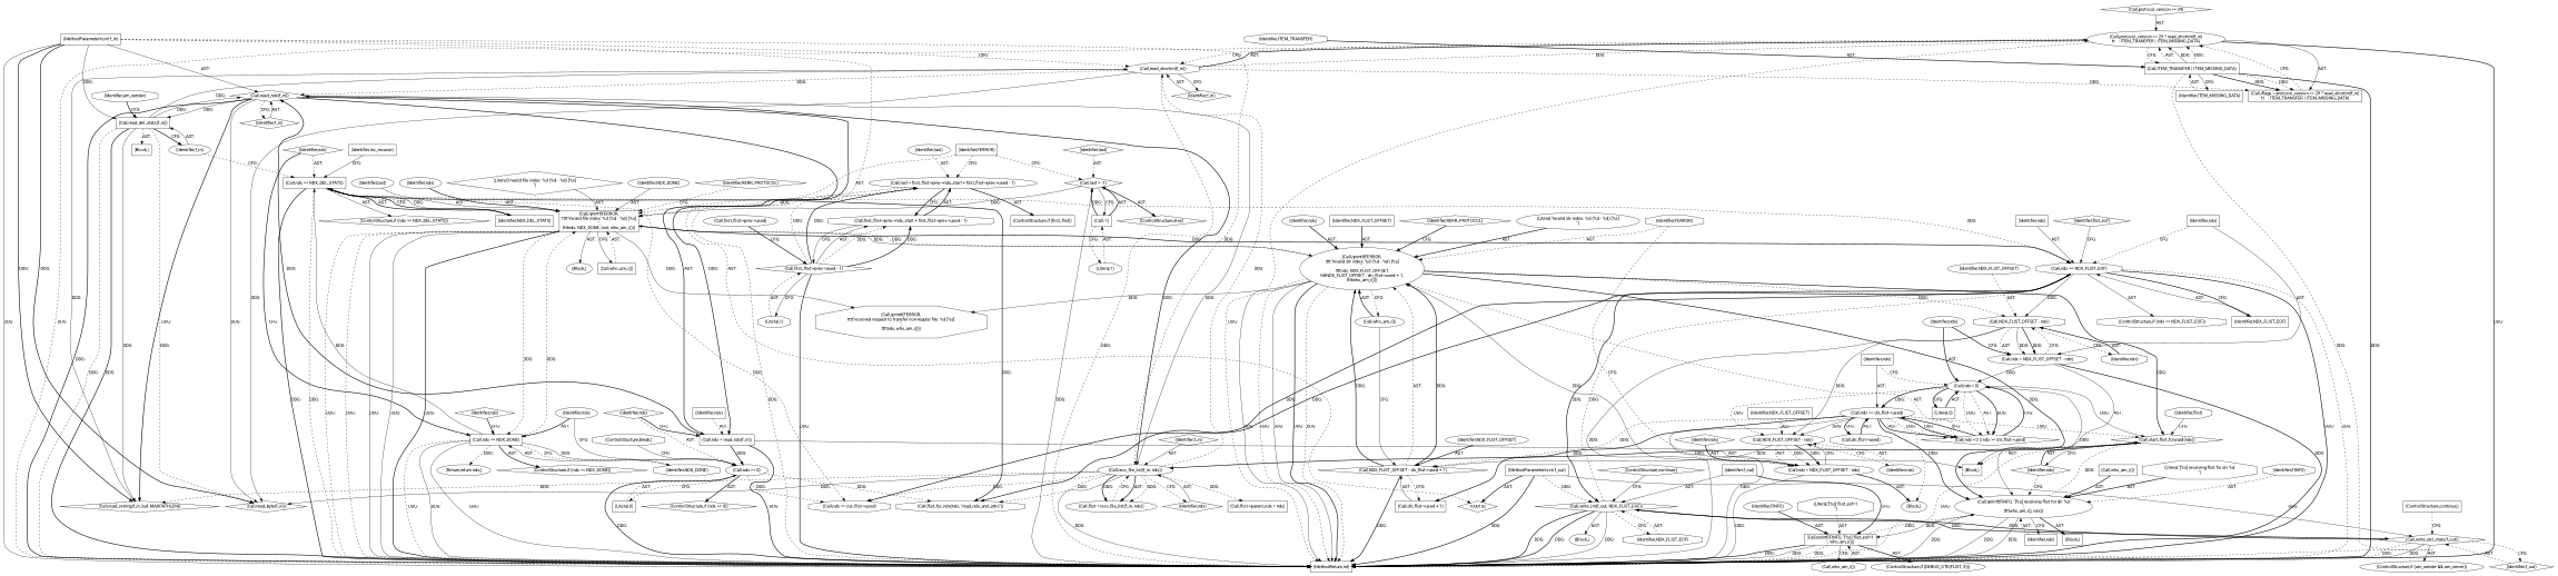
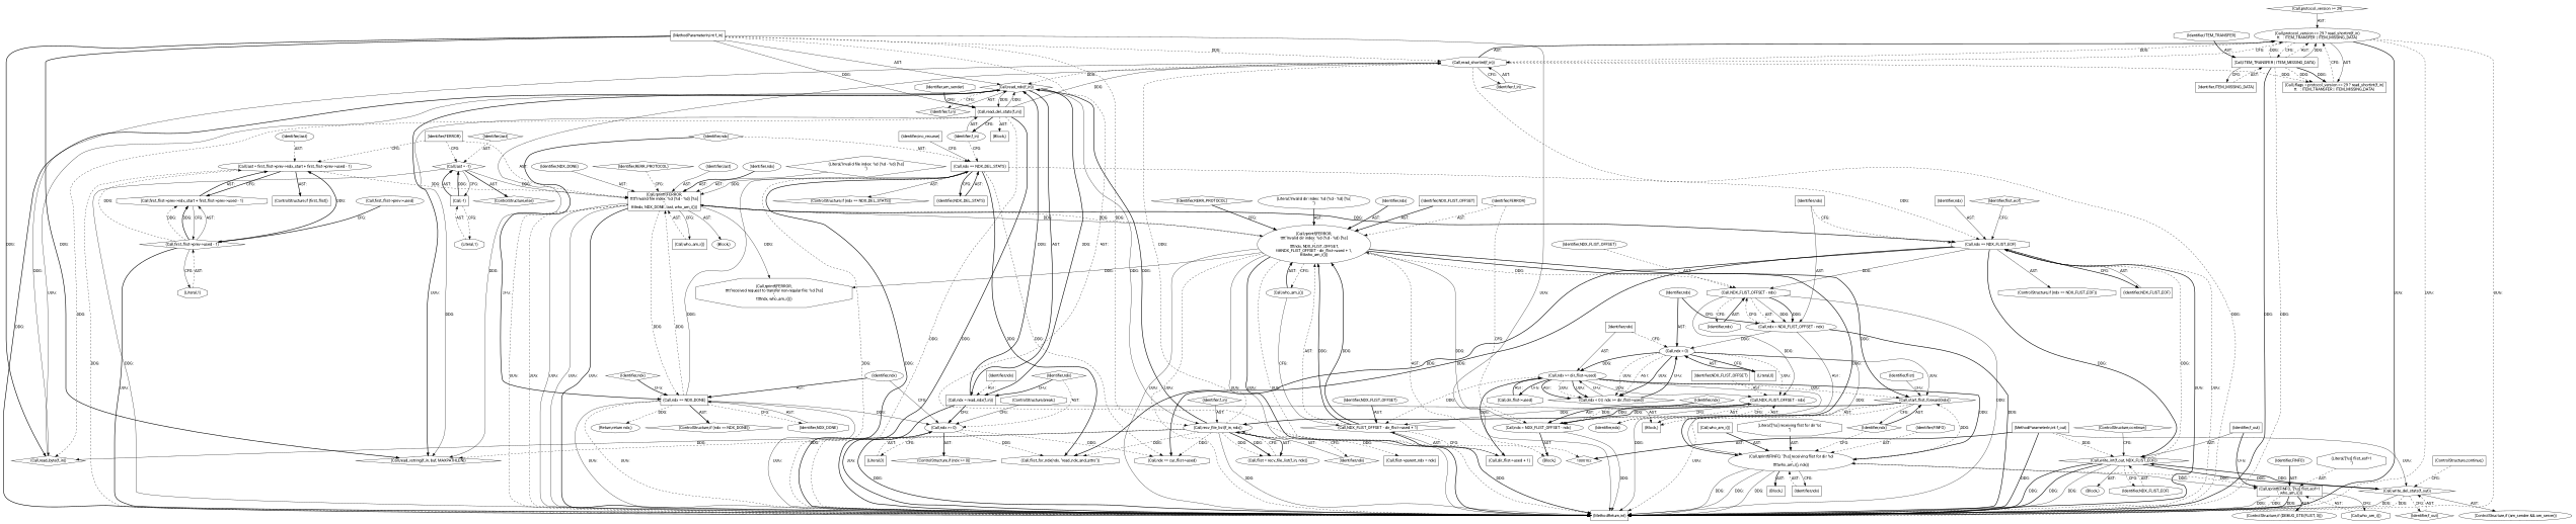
  digraph {
    fontname=Roboto
    node [fontname=Roboto shape=box]
    edge [fontname=Roboto style=dashed]
    n1 [label="(Call,protocol_version >= 29 ? read_shortint(f_in)\n\t\t   : ITEM_TRANSFER | ITEM_MISSING_DATA)" shape=ellipse]
    n2 [label="(Call,read_shortint(f_in))" shape=octagon]
    n3 [label="(Call,ITEM_TRANSFER | ITEM_MISSING_DATA)"]
    n4 [label="(Call,iflags = protocol_version >= 29 ? read_shortint(f_in)\n\t\t   : ITEM_TRANSFER | ITEM_MISSING_DATA)"]
    n5 [label="(MethodReturn,int)"]
    n6 [label="(Call,read_ndx(f_in))" shape=diamond]
    n7 [label="(Call,read_vstring(f_in, buf, MAXPATHLEN))" shape=diamond]
    n8 [label="(Call,read_byte(f_in))" shape=diamond]
    n9 [label="(Identifier,f_in)" shape=diamond]
    n10 [label="(Identifier,ITEM_MISSING_DATA)"]
    n11 [label="(Call,recv_file_list(f_in, ndx))" shape=ellipse]
    n12 [label="(Call,read_del_stats(f_in))"]
    n13 [label="(Call,ndx = read_ndx(f_in))"]
    n14 [label="(Identifier,f_in)" shape=diamond]
    n15 [label="(Call,ndx == cur_flist->used)" shape=octagon]
    n16 [label="(Call,flist_for_ndx(ndx, \"read_ndx_and_attrs\"))" shape=octagon]
    n17 [label="(Identifier,ndx)" shape=diamond]
    n18 [label="(Call,flist->parent_ndx = ndx)"]
    n19 [label="(Call,flist = recv_file_list(f_in, ndx))" shape=ellipse]
    n20 [label="(Block,)"]
    n21 [label="(Identifier,f_in)" shape=ellipse]
    n22 [label="(Block,)"]
    n23 [label="(Call,ndx >= 0)" shape=ellipse]
    n24 [label="(Call,ndx == NDX_DEL_STATS)"]
    n25 [label="(MethodParameterIn,int f_in)"]
    1000102 [shape=diamond]
    n27 [label="(Call,start_flist_forward(ndx))" shape=diamond]
    n28 [label="(Identifier,ndx)" shape=diamond]
    n29 [label="(Call,rprintf(FINFO, \"[%s] receiving flist for dir %d\n\",\n\t\t\t\twho_am_i(), ndx))" shape=ellipse]
    n30 [label="(Call,ndx >= dir_flist->used)" shape=ellipse]
    n31 [label="(Call,NDX_FLIST_OFFSET - ndx)" shape=ellipse]
    n32 [label="(Call,NDX_FLIST_OFFSET - dir_flist->used + 1)" shape=diamond]
    n33 [label="(Call,dir_flist->used + 1)"]
    n34 [label="(Call,ndx < 0 || ndx >= dir_flist->used)" shape=diamond]
    n35 [label="(Call,dir_flist->used)" shape=octagon]
    n36 [label="(Call,ndx = NDX_FLIST_OFFSET - ndx)" shape=ellipse]
    n37 [label="(Identifier,ndx)" shape=ellipse]
    n38 [label="(Call,rprintf(FERROR,\n\t\t\t\t\"Invalid dir index: %d (%d - %d) [%s]\n\",\n\t\t\t\tndx, NDX_FLIST_OFFSET,\n\t\t\t\tNDX_FLIST_OFFSET - dir_flist->used + 1,\n\t\t\t\twho_am_i()))" shape=ellipse]
    n39 [label="(Call,rprintf(FINFO, \"[%s] flist_eof=1\n\", who_am_i()))"]
    n40 [label="(Identifier,ndx)"]
    n41 [label="(Block,)"]
    n42 [label="(Call,ndx < 0)" shape=ellipse]
    n43 [label="(Literal,0)"]
    n44 [label="(Call,ndx = NDX_FLIST_OFFSET - ndx)" shape=ellipse]
    n45 [label="(Call,NDX_FLIST_OFFSET - ndx)" shape=octagon]
    n46 [label="(Identifier,ndx)" shape=octagon]
    n47 [label="(Call,rprintf(FERROR,\n\t\t\t\t\"Invalid file index: %d (%d - %d) [%s]\n\",\n\t\t\t\tndx, NDX_DONE, last, who_am_i()))"]
    n48 [label="(Block,)" shape=ellipse]
    n49 [label="(Call,rprintf(FERROR,\n\t\t\t\t\"received request to transfer non-regular file: %d [%s]\n\",\n\t\t\t\tndx, who_am_i()))" shape=octagon]
    n50 [label="(Call,who_am_i())" shape=ellipse]
    n51 [label="(Call,ndx == NDX_DONE)"]
    n52 [label="(Call,ndx == NDX_FLIST_EOF)" shape=octagon]
    n53 [label="(Block,)" shape=ellipse]
    n54 [label="(Call,who_am_i())"]
    n55 [label="(ControlStructure,if (ndx == NDX_DONE))" shape=diamond]
    n56 [label="(Identifier,NDX_DONE)" shape=octagon]
    n57 [label="(Return,return ndx;)" shape=ellipse]
    n58 [label="(Call,write_int(f_out, NDX_FLIST_EOF))" shape=diamond]
    n59 [label="(ControlStructure,if (ndx == NDX_FLIST_EOF))" shape=octagon]
    n60 [label="(Identifier,NDX_FLIST_EOF)"]
    n61 [label="(ControlStructure,if (ndx == NDX_DEL_STATS))" shape=diamond]
    n62 [label="(Identifier,NDX_DEL_STATS)"]
    n63 [label="(Literal,0)"]
    n64 [label="(ControlStructure,if (ndx >= 0))" shape=diamond]
    n65 [label="(Call,last = first_flist->prev->ndx_start + first_flist->prev->used - 1)" shape=ellipse]
    n66 [label="(Call,first_flist->prev->ndx_start + first_flist->prev->used - 1)" shape=octagon]
    n67 [label="(ControlStructure,if (first_flist))"]
    n68 [label="(Call,first_flist->prev->used - 1)" shape=diamond]
    n69 [label="(Literal,1)" shape=octagon]
    n70 [label="(Call,last = -1)" shape=diamond]
    n71 [label="(Call,-1)"]
    n72 [label="(ControlStructure,else)" shape=diamond]
    n73 [label="(Literal,1)" shape=octagon]
    n74 [label="(Call,write_del_stats(f_out))" shape=diamond]
    n75 [label="(Identifier,NDX_FLIST_EOF)" shape=octagon]
    n76 [label="(Block,)" shape=ellipse]
    n77 [label="(ControlStructure,if (am_sender && am_server))" shape=ellipse]
    n78 [label="(Identifier,f_out)" shape=diamond]
    n79 [label="(MethodParameterIn,int f_out)"]
    n80 [label="(ControlStructure,if (DEBUG_GTE(FLIST, 3)))" shape=ellipse]
    n81 [label="(Call,who_am_i())" shape=octagon]
    n82 [label="(Identifier,last)" shape=ellipse]
    n83 [label="(Identifier,FINFO)" shape=ellipse]
    n84 [label="(Identifier,ndx)" shape=ellipse]
    n85 [label="(Literal,\"Invalid dir index: %d (%d - %d) [%s]\n\")" shape=ellipse]
    n86 [label="(Identifier,ndx)"]
    n87 [label="(Identifier,NDX_FLIST_OFFSET)"]
    n88 [label="(ControlStructure,break;)" shape=octagon]
    n89 [label="(Call,first_flist->prev->used)" shape=ellipse]
    n90 [label="(ControlStructure,continue;)" shape=diamond]
    n91 [label="(Call,who_am_i())"]
    n92 [label="(Identifier,ITEM_TRANSFER)" shape=octagon]
    n93 [label="(Identifier,ndx)" shape=diamond]
    n94 [label="(Identifier,last)" shape=diamond]
    n95 [label="(Identifier,f_in)" shape=diamond]
    n96 [label="(Identifier,NDX_FLIST_OFFSET)" shape=ellipse]
    n97 [label="(Literal,\"[%s] receiving flist for dir %d\n\")" shape=octagon]
    n98 [label="(Identifier,ndx)"]
    n99 [label="(Literal,\"Invalid file index: %d (%d - %d) [%s]\n\")" shape=diamond]
    n100 [label="(Call,protocol_version >= 29)" shape=diamond]
    n101 [label="(Identifier,NDX_FLIST_OFFSET)" shape=ellipse]
    n102 [label="(Identifier,last)" shape=ellipse]
    n103 [label="(Identifier,am_sender)" shape=octagon]
    n104 [label="(Identifier,FINFO)" shape=octagon]
    n105 [label="(Identifier,ndx)" shape=diamond]
    n106 [label="(Identifier,flist)" shape=octagon]
    n107 [label="(Literal,\"[%s] flist_eof=1\n\")" shape=octagon]
    n108 [label="(Identifier,ndx)" shape=ellipse]
    n109 [label="(Identifier,ndx)" shape=diamond]
    n110 [label="(Identifier,ndx)" shape=ellipse]
    n111 [label="(ControlStructure,continue;)"]
    n112 [label="(Identifier,f_out)"]
    n113 [label="(Identifier,inc_recurse)"]
    n114 [label="(Identifier,FERROR)" shape=octagon]
    n115 [label="(Identifier,ndx)" shape=ellipse]
    n116 [label="(Identifier,NDX_DONE)" shape=ellipse]
    n117 [label="(Identifier,ndx)"]
    n118 [label="(Identifier,FERROR)"]
    n119 [label="(Identifier,ndx)" shape=diamond]
    n120 [label="(Identifier,NDX_FLIST_OFFSET)"]
    n121 [label="(Identifier,RERR_PROTOCOL)" shape=diamond]
    n122 [label="(Identifier,flist_eof)" shape=diamond]
    n123 [label="(Identifier,RERR_PROTOCOL)" shape=diamond]
    n124 [label="(Identifier,ndx)"]
    n1 -> n2 [label="CFG: "]
    n1 -> n3 [label="CFG: "]
    n1 -> n4 [label="AST: " style=solid]
    n1 -> n5 [label="DDG: " style=bold]
    n1 -> n5 [label="DDG: "]
    n1 -> n5 [label="DDG: "]
    n2 -> n1 [label="AST: " style=bold]
    n2 -> n1 [label="DDG: "]
    n2 -> n4 [label="DDG: "]
    n2 -> n5 [label="DDG: "]
    n2 -> n6 [label="DDG: "]
    n2 -> n7 [label="DDG: " style=solid]
    n2 -> n8 [label="DDG: " style=solid]
    n2 -> n9 [label="CFG: " style=solid]
    n3 -> n1 [label="AST: "]
    n3 -> n1 [label="DDG: " style=solid]
    n3 -> n1 [label="DDG: "]
    n3 -> n4 [label="DDG: " style=bold]
    n3 -> n4 [label="DDG: "]
    n3 -> n5 [label="DDG: " style=bold]
    n3 -> n5 [label="DDG: "]
    n3 -> n10 [label="CFG: " style=solid]
    n4 -> n1 [label="CFG: "]
    n6 -> n5 [label="DDG: " style=bold]
    n6 -> n7 [label="DDG: " style=bold]
-   n6 -> n8 [label="DDG: " style=solid]
+   n8 -> n6 [label="DDG: " style=solid]
    n6 -> n11 [label="DDG: " style=solid]
    n6 -> n12 [label="DDG: " style=solid]
    n6 -> n13 [label="AST: " style=bold]
    n6 -> n13 [label="DDG: " style=bold]
    n6 -> n14 [label="CFG: "]
    n9 -> n2 [label="AST: " style=solid]
    n10 -> n3 [label="AST: "]
    n11 -> n2 [label="DDG: "]
    n11 -> n5 [label="DDG: " style=solid]
    n11 -> n6 [label="DDG: " style=bold]
    n11 -> n7 [label="DDG: "]
    n11 -> n8 [label="DDG: " style=solid]
    n11 -> n15 [label="DDG: "]
    n11 -> n16 [label="DDG: "]
    n11 -> n17 [label="CFG: "]
    n11 -> n18 [label="DDG: "]
    n11 -> n19 [label="AST: " style=bold]
    n11 -> n19 [label="DDG: "]
    n11 -> n19 [label="DDG: " style=bold]
    n12 -> n2 [label="DDG: " style=solid]
    n12 -> n5 [label="DDG: "]
    n12 -> n5 [label="DDG: " style=bold]
    n12 -> n6 [label="DDG: " style=solid]
    n12 -> n7 [label="DDG: " style=solid]
    n12 -> n8 [label="DDG: "]
    n12 -> n20 [label="AST: "]
    n12 -> n21 [label="CFG: " style=bold]
    n13 -> n5 [label="DDG: " style=bold]
    n13 -> n6 [label="DDG: " style=bold]
    n13 -> n22 [label="AST: " style=solid]
-   n13 -> n23 [label="DDG: " style=bold]
+   n13 -> n23 [label="CFG: " style=bold]
    n14 -> n6 [label="AST: " style=solid]
    n17 -> n11 [label="AST: " style=solid]
    n19 -> n11 [label="CFG: "]
    n21 -> n12 [label="AST: " style=solid]
    n21 -> n24 [label="CFG: "]
    n23 -> n5 [label="DDG: " style=bold]
    n23 -> n15 [label="DDG: "]
    n23 -> n16 [label="DDG: "]
    n23 -> n63 [label="CFG: "]
    n23 -> n64 [label="AST: " style=bold]
    n24 -> n5 [label="DDG: " style=bold]
    n24 -> n5 [label="DDG: "]
    n24 -> n15 [label="DDG: "]
    n24 -> n16 [label="DDG: " style=bold]
    n24 -> n47 [label="DDG: " style=solid]
    n24 -> n52 [label="DDG: "]
    n24 -> n61 [label="AST: " style=solid]
    n24 -> n62 [label="CFG: " style=bold]
    n25 -> n2 [label="DDG: "]
    n25 -> n5 [label="DDG: " style=solid]
    n25 -> n6 [label="AST: " style=solid]
    n25 -> n7 [label="DDG: " style=bold]
    n25 -> n8 [label="DDG: " style=bold]
    n25 -> n11 [label="DDG: "]
    n25 -> n12 [label="DDG: " style=solid]
    n25 -> 1000102 [label="AST: "]
    n27 -> n5 [label="DDG: "]
    n27 -> n11 [label="DDG: " style=bold]
    n27 -> n22 [label="AST: "]
    n27 -> n28 [label="CFG: " style=solid]
    n28 -> n27 [label="AST: " style=bold]
    n28 -> n29 [label="CFG: "]
    n29 -> n5 [label="DDG: " style=solid]
    n29 -> n5 [label="DDG: " style=solid]
    n29 -> n5 [label="DDG: " style=solid]
    n29 -> n27 [label="DDG: "]
    n29 -> n39 [label="DDG: " style=solid]
    n29 -> n40 [label="CFG: " style=solid]
    n29 -> n41 [label="AST: " style=bold]
    n30 -> n5 [label="DDG: " style=solid]
    n30 -> n27 [label="DDG: "]
    n30 -> n29 [label="DDG: " style=bold]
    n30 -> n31 [label="DDG: " style=solid]
    n30 -> n32 [label="DDG: "]
    n30 -> n33 [label="DDG: " style=bold]
    n30 -> n34 [label="AST: " style=bold]
    n30 -> n34 [label="DDG: "]
    n30 -> n34 [label="DDG: " style=bold]
    n30 -> n35 [label="CFG: " style=bold]
    n31 -> n32 [label="DDG: " style=solid]
    n31 -> n36 [label="AST: "]
    n31 -> n36 [label="DDG: "]
    n31 -> n36 [label="DDG: " style=bold]
    n31 -> n37 [label="CFG: "]
    n32 -> n5 [label="DDG: " style=bold]
    n32 -> n33 [label="CFG: "]
    n32 -> n38 [label="AST: "]
    n32 -> n38 [label="DDG: " style=bold]
    n32 -> n38 [label="DDG: " style=bold]
    n33 -> n32 [label="AST: " style=solid]
-   n34 -> n30 [label="CFG: " style=bold]
+   n34 -> n30 [label="CFG: " style=solid]
    n34 -> n42 [label="CFG: " style=bold]
    n35 -> n30 [label="AST: " style=bold]
    n36 -> n5 [label="DDG: " style=solid]
    n36 -> n31 [label="CFG: " style=solid]
    n36 -> n38 [label="DDG: " style=solid]
    n36 -> n48 [label="AST: " style=bold]
    n37 -> n31 [label="AST: "]
    n38 -> n5 [label="DDG: " style=solid]
    n38 -> n5 [label="DDG: "]
    n38 -> n5 [label="DDG: " style=solid]
    n38 -> n5 [label="DDG: " style=bold]
    n38 -> n5 [label="DDG: "]
    n38 -> n27 [label="DDG: " style=bold]
    n38 -> n29 [label="DDG: " style=bold]
    n38 -> n45 [label="DDG: "]
    n38 -> n47 [label="DDG: "]
    n38 -> n48 [label="AST: "]
    n38 -> n49 [label="DDG: " style=solid]
    n38 -> n50 [label="CFG: "]
    n39 -> n5 [label="DDG: " style=bold]
    n39 -> n5 [label="DDG: " style=solid]
    n39 -> n5 [label="DDG: "]
    n39 -> n29 [label="DDG: "]
    n39 -> n80 [label="AST: " style=bold]
    n39 -> n81 [label="CFG: " style=solid]
    n40 -> n29 [label="AST: "]
    n42 -> n27 [label="DDG: " style=solid]
    n42 -> n29 [label="DDG: " style=solid]
    n42 -> n30 [label="DDG: " style=bold]
    n42 -> n31 [label="DDG: "]
    n42 -> n34 [label="AST: "]
    n42 -> n34 [label="DDG: " style=bold]
    n42 -> n34 [label="DDG: "]
    n42 -> n43 [label="CFG: " style=bold]
    n43 -> n42 [label="AST: " style=bold]
    n44 -> n5 [label="DDG: " style=bold]
    n44 -> n22 [label="AST: " style=solid]
    n44 -> n42 [label="DDG: " style=solid]
    n44 -> n45 [label="CFG: "]
    n45 -> n5 [label="DDG: " style=solid]
    n45 -> n31 [label="DDG: " style=solid]
    n45 -> n44 [label="AST: "]
    n45 -> n44 [label="DDG: " style=solid]
    n45 -> n44 [label="DDG: " style=bold]
    n45 -> n46 [label="CFG: "]
    n46 -> n45 [label="AST: " style=bold]
    n47 -> n5 [label="DDG: "]
    n47 -> n5 [label="DDG: "]
    n47 -> n5 [label="DDG: " style=solid]
    n47 -> n5 [label="DDG: " style=solid]
    n47 -> n5 [label="DDG: " style=bold]
    n47 -> n38 [label="DDG: " style=solid]
    n47 -> n49 [label="DDG: " style=solid]
    n47 -> n51 [label="DDG: "]
    n47 -> n52 [label="DDG: " style=bold]
    n47 -> n53 [label="AST: " style=solid]
    n47 -> n54 [label="CFG: " style=solid]
    n50 -> n32 [label="CFG: " style=solid]
    n50 -> n38 [label="AST: " style=bold]
    n51 -> n5 [label="DDG: "]
    n51 -> n5 [label="DDG: " style=solid]
    n51 -> n5 [label="DDG: " style=solid]
    n51 -> n23 [label="DDG: " style=solid]
    n51 -> n24 [label="DDG: " style=solid]
    n51 -> n47 [label="DDG: "]
    n51 -> n55 [label="AST: " style=bold]
    n51 -> n56 [label="CFG: "]
    n51 -> n57 [label="DDG: "]
    n52 -> n5 [label="DDG: " style=bold]
    n52 -> n5 [label="DDG: "]
    n52 -> n15 [label="DDG: " style=bold]
    n52 -> n16 [label="DDG: " style=bold]
    n52 -> n45 [label="DDG: " style=solid]
    n52 -> n58 [label="DDG: " style=bold]
    n52 -> n59 [label="AST: " style=solid]
    n52 -> n60 [label="CFG: " style=bold]
    n54 -> n47 [label="AST: "]
    n56 -> n51 [label="AST: " style=solid]
    n58 -> n5 [label="DDG: " style=bold]
    n58 -> n5 [label="DDG: " style=bold]
    n58 -> n5 [label="DDG: " style=solid]
    n58 -> n52 [label="DDG: "]
    n58 -> n74 [label="DDG: " style=bold]
    n58 -> n75 [label="CFG: "]
    n58 -> n76 [label="AST: " style=solid]
    n60 -> n52 [label="AST: " style=solid]
    n62 -> n24 [label="AST: " style=bold]
    n63 -> n23 [label="AST: "]
    n65 -> n5 [label="DDG: "]
    n65 -> n47 [label="DDG: "]
    n65 -> n66 [label="CFG: " style=bold]
    n65 -> n67 [label="AST: " style=bold]
    n66 -> n65 [label="AST: " style=bold]
    n66 -> n68 [label="CFG: " style=solid]
    n68 -> n5 [label="DDG: " style=bold]
    n68 -> n65 [label="DDG: "]
    n68 -> n65 [label="DDG: " style=bold]
    n68 -> n66 [label="AST: " style=solid]
    n68 -> n66 [label="DDG: "]
    n68 -> n66 [label="DDG: " style=bold]
    n68 -> n69 [label="CFG: " style=solid]
    n69 -> n68 [label="AST: "]
    n70 -> n5 [label="DDG: " style=solid]
    n70 -> n47 [label="DDG: " style=solid]
    n70 -> n71 [label="CFG: " style=solid]
    n70 -> n72 [label="AST: " style=bold]
    n71 -> n70 [label="AST: " style=bold]
    n71 -> n70 [label="DDG: " style=bold]
    n71 -> n73 [label="CFG: "]
    n73 -> n71 [label="AST: "]
    n74 -> n5 [label="DDG: " style=solid]
    n74 -> n5 [label="DDG: "]
    n74 -> n58 [label="DDG: " style=bold]
    n74 -> n77 [label="AST: " style=solid]
    n74 -> n78 [label="CFG: "]
    n75 -> n58 [label="AST: "]
    n78 -> n74 [label="AST: "]
    n79 -> n5 [label="DDG: " style=bold]
    n79 -> 1000102 [label="AST: " style=bold]
    n79 -> n58 [label="DDG: "]
    n79 -> n74 [label="DDG: " style=solid]
    n81 -> n39 [label="AST: "]
    n82 -> n47 [label="AST: " style=solid]
    n83 -> n39 [label="AST: " style=bold]
    n84 -> n47 [label="AST: " style=bold]
    n85 -> n38 [label="AST: " style=bold]
    n86 -> n52 [label="AST: " style=solid]
    n87 -> n31 [label="AST: "]
    n88 -> n23 [label="CFG: " style=solid]
    n89 -> n68 [label="CFG: " style=bold]
    n90 -> n58 [label="CFG: " style=solid]
    n91 -> n29 [label="AST: " style=bold]
    n92 -> n3 [label="AST: " style=bold]
    n93 -> n13 [label="CFG: " style=bold]
    n93 -> n23 [label="AST: "]
    n94 -> n70 [label="AST: "]
    n95 -> n11 [label="AST: " style=solid]
    n96 -> n32 [label="AST: " style=bold]
    n97 -> n29 [label="AST: " style=bold]
    n98 -> n30 [label="AST: " style=solid]
    n98 -> n42 [label="CFG: "]
    n99 -> n47 [label="AST: " style=solid]
    n100 -> n1 [label="AST: " style=solid]
    n101 -> n45 [label="AST: "]
    n102 -> n65 [label="AST: "]
    n103 -> n12 [label="CFG: " style=bold]
    n104 -> n29 [label="AST: "]
    n105 -> n24 [label="AST: "]
    n105 -> n51 [label="CFG: " style=bold]
    n106 -> n27 [label="CFG: " style=solid]
    n107 -> n39 [label="AST: "]
    n108 -> n38 [label="AST: " style=bold]
    n109 -> n51 [label="CFG: " style=bold]
    n110 -> n42 [label="AST: " style=bold]
    n110 -> n44 [label="CFG: " style=bold]
    n111 -> n74 [label="CFG: "]
    n112 -> n39 [label="CFG: " style=bold]
    n112 -> n58 [label="AST: " style=solid]
    n113 -> n24 [label="CFG: " style=solid]
    n114 -> n36 [label="CFG: "]
    n114 -> n38 [label="AST: "]
    n115 -> n23 [label="CFG: " style=solid]
    n115 -> n51 [label="AST: " style=bold]
    n116 -> n47 [label="AST: " style=solid]
    n117 -> n13 [label="AST: "]
    n118 -> n47 [label="AST: "]
    n118 -> n65 [label="CFG: "]
    n118 -> n70 [label="CFG: "]
    n119 -> n36 [label="AST: " style=bold]
    n120 -> n38 [label="AST: " style=bold]
    n121 -> n38 [label="CFG: " style=bold]
    n122 -> n52 [label="CFG: " style=solid]
    n123 -> n47 [label="CFG: "]
    n124 -> n44 [label="AST: " style=solid]
    n124 -> n52 [label="CFG: "]
  }
